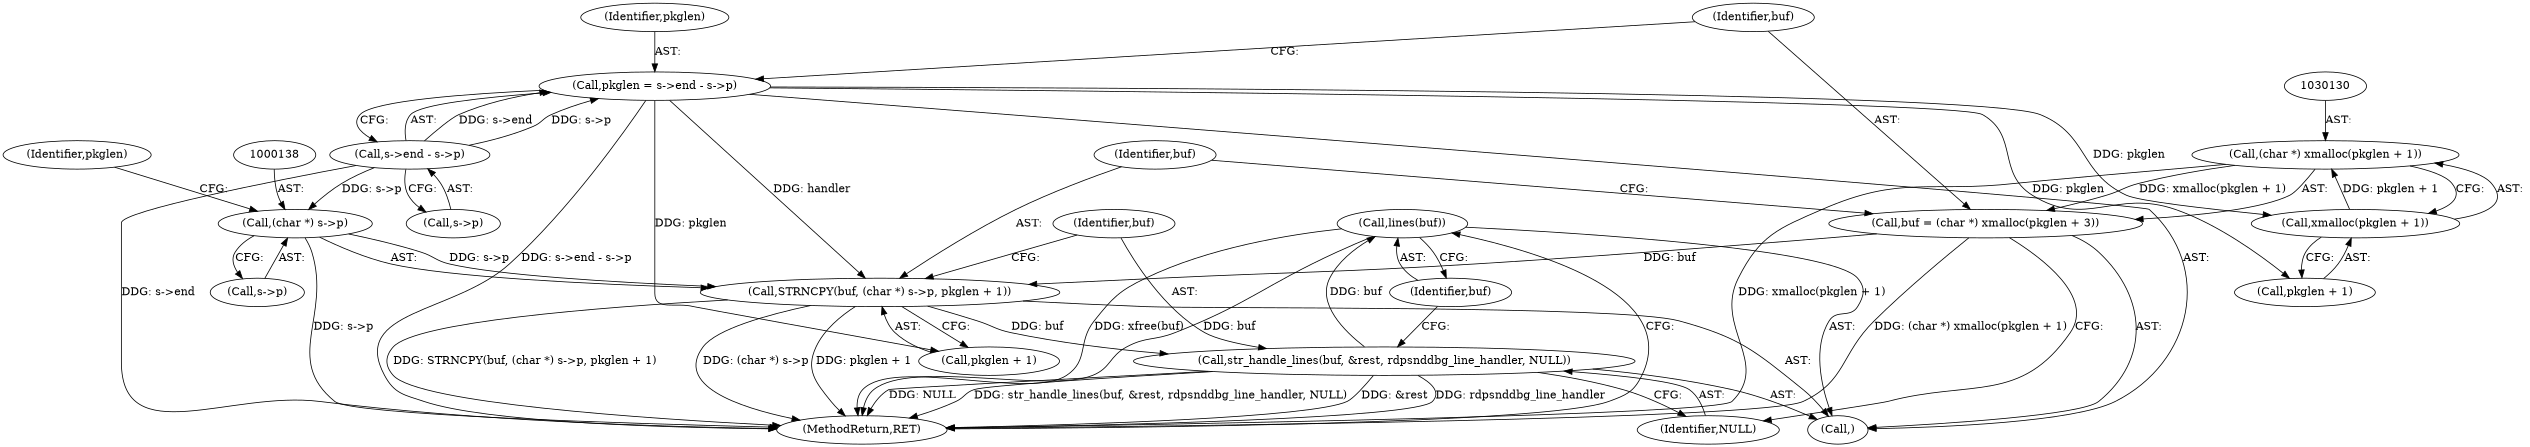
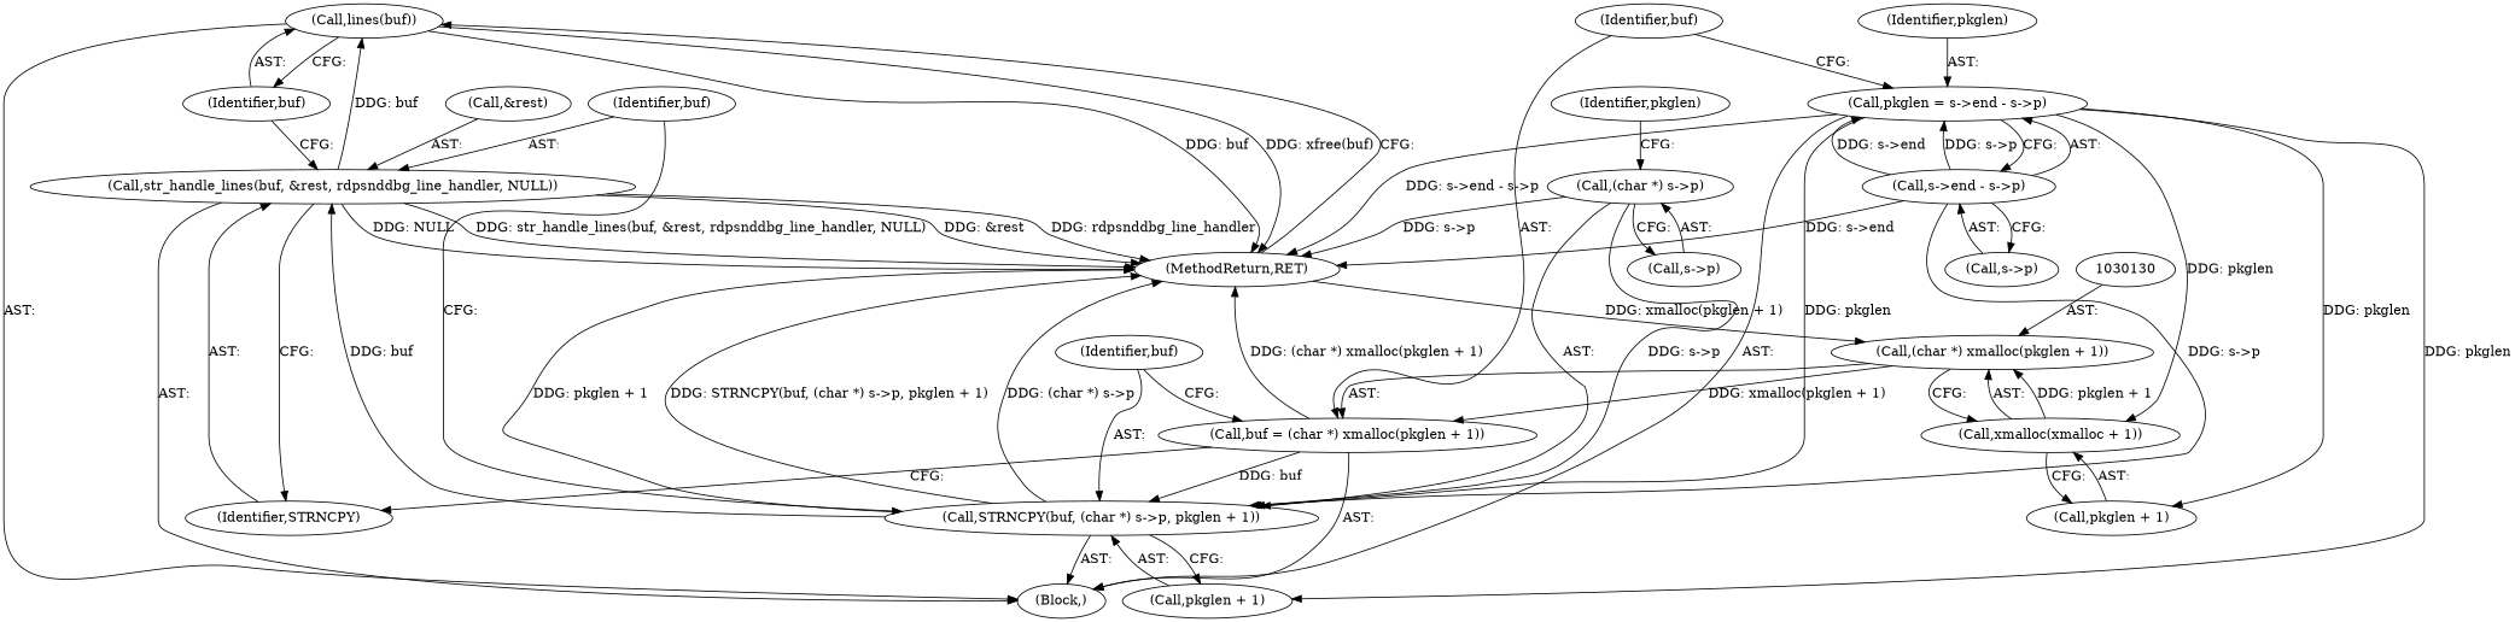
  digraph {
    n1 [label="(Call,lines(buf))"]
    n2 [label="(Identifier,buf)"]
    n3 [label="(MethodReturn,RET)"]
-   n4 [label="(Call,)"]
+   n4 [label="(Block,)"]
    n5 [label="(Call,str_handle_lines(buf, &rest, rdpsnddbg_line_handler, NULL))"]
-   n6 [label="(Identifier,NULL)"]
+   n6 [label="(Identifier,STRNCPY)"]
    n7 [label="(Call,STRNCPY(buf, (char *) s->p, pkglen + 1))"]
    n8 [label="(Call,pkglen + 1)"]
-   n9 [label="(Call,buf = (char *) xmalloc(pkglen + 3))"]
+   n9 [label="(Call,buf = (char *) xmalloc(pkglen + 1))"]
    n10 [label="(Call,(char *) xmalloc(pkglen + 1))"]
-   n11 [label="(Call,xmalloc(pkglen + 1))"]
+   n11 [label="(Call,xmalloc(xmalloc + 1))"]
    n12 [label="(Call,pkglen + 1)"]
    n13 [label="(Call,pkglen = s->end - s->p)"]
    n14 [label="(Call,s->end - s->p)"]
    n15 [label="(Call,(char *) s->p)"]
    n16 [label="(Call,s->p)"]
    n17 [label="(Call,s->p)"]
    n18 [label="(Identifier,buf)"]
    n19 [label="(Identifier,pkglen)"]
    n20 [label="(Identifier,buf)"]
    n21 [label="(Identifier,buf)"]
    n22 [label="(Identifier,pkglen)"]
+   n23 [label="(Call,&rest)"]
    n24 [label=1030130]
-   1000138
    n1 -> n2 [label="CFG: "]
    n1 -> n3 [label="DDG: buf"]
    n1 -> n3 [label="DDG: xfree(buf)"]
    n1 -> n4 [label="AST: "]
    n2 -> n1 [label="AST: "]
    n2 -> n5 [label="CFG: "]
    n3 -> n1 [label="CFG: "]
    n5 -> n1 [label="DDG: buf"]
    n5 -> n3 [label="DDG: rdpsnddbg_line_handler"]
    n5 -> n3 [label="DDG: NULL"]
    n5 -> n3 [label="DDG: str_handle_lines(buf, &rest, rdpsnddbg_line_handler, NULL)"]
    n5 -> n3 [label="DDG: &rest"]
    n5 -> n4 [label="AST: "]
    n5 -> n6 [label="CFG: "]
    n6 -> n5 [label="AST: "]
    n7 -> n3 [label="DDG: pkglen + 1"]
    n7 -> n3 [label="DDG: STRNCPY(buf, (char *) s->p, pkglen + 1)"]
    n7 -> n3 [label="DDG: (char *) s->p"]
    n7 -> n4 [label="AST: "]
    n7 -> n5 [label="DDG: buf"]
    n7 -> n8 [label="CFG: "]
    n8 -> n7 [label="AST: "]
    n9 -> n3 [label="DDG: (char *) xmalloc(pkglen + 1)"]
    n9 -> n4 [label="AST: "]
    n9 -> n6 [label="CFG: "]
    n9 -> n7 [label="DDG: buf"]
-   n10 -> n3 [label="DDG: xmalloc(pkglen + 1)"]
+   n3 -> n10 [label="DDG: xmalloc(pkglen + 1)"]
    n10 -> n9 [label="AST: "]
    n10 -> n9 [label="DDG: xmalloc(pkglen + 1)"]
    n10 -> n11 [label="CFG: "]
    n11 -> n10 [label="AST: "]
    n11 -> n10 [label="DDG: pkglen + 1"]
    n11 -> n12 [label="CFG: "]
    n12 -> n11 [label="AST: "]
    n13 -> n3 [label="DDG: s->end - s->p"]
    n13 -> n4 [label="AST: "]
-   n13 -> n7 [label="DDG: handler"]
+   n13 -> n7 [label="DDG: pkglen"]
    n13 -> n8 [label="DDG: pkglen"]
    n13 -> n11 [label="DDG: pkglen"]
    n13 -> n12 [label="DDG: pkglen"]
    n13 -> n14 [label="CFG: "]
    n14 -> n3 [label="DDG: s->end"]
    n14 -> n13 [label="AST: "]
    n14 -> n13 [label="DDG: s->end"]
    n14 -> n13 [label="DDG: s->p"]
-   n14 -> n15 [label="DDG: s->p"]
+   n14 -> n7 [label="DDG: s->p"]
    n14 -> n16 [label="CFG: "]
    n15 -> n3 [label="DDG: s->p"]
    n15 -> n7 [label="AST: "]
    n15 -> n7 [label="DDG: s->p"]
    n15 -> n17 [label="CFG: "]
    n16 -> n14 [label="AST: "]
    n17 -> n15 [label="AST: "]
    n18 -> n7 [label="AST: "]
    n18 -> n9 [label="CFG: "]
    n19 -> n13 [label="AST: "]
    n20 -> n9 [label="AST: "]
    n20 -> n13 [label="CFG: "]
    n21 -> n5 [label="AST: "]
    n21 -> n7 [label="CFG: "]
    n22 -> n15 [label="CFG: "]
+   n23 -> n5 [label="AST: "]
    n24 -> n10 [label="AST: "]
-   1000138 -> n15 [label="AST: "]
  }
